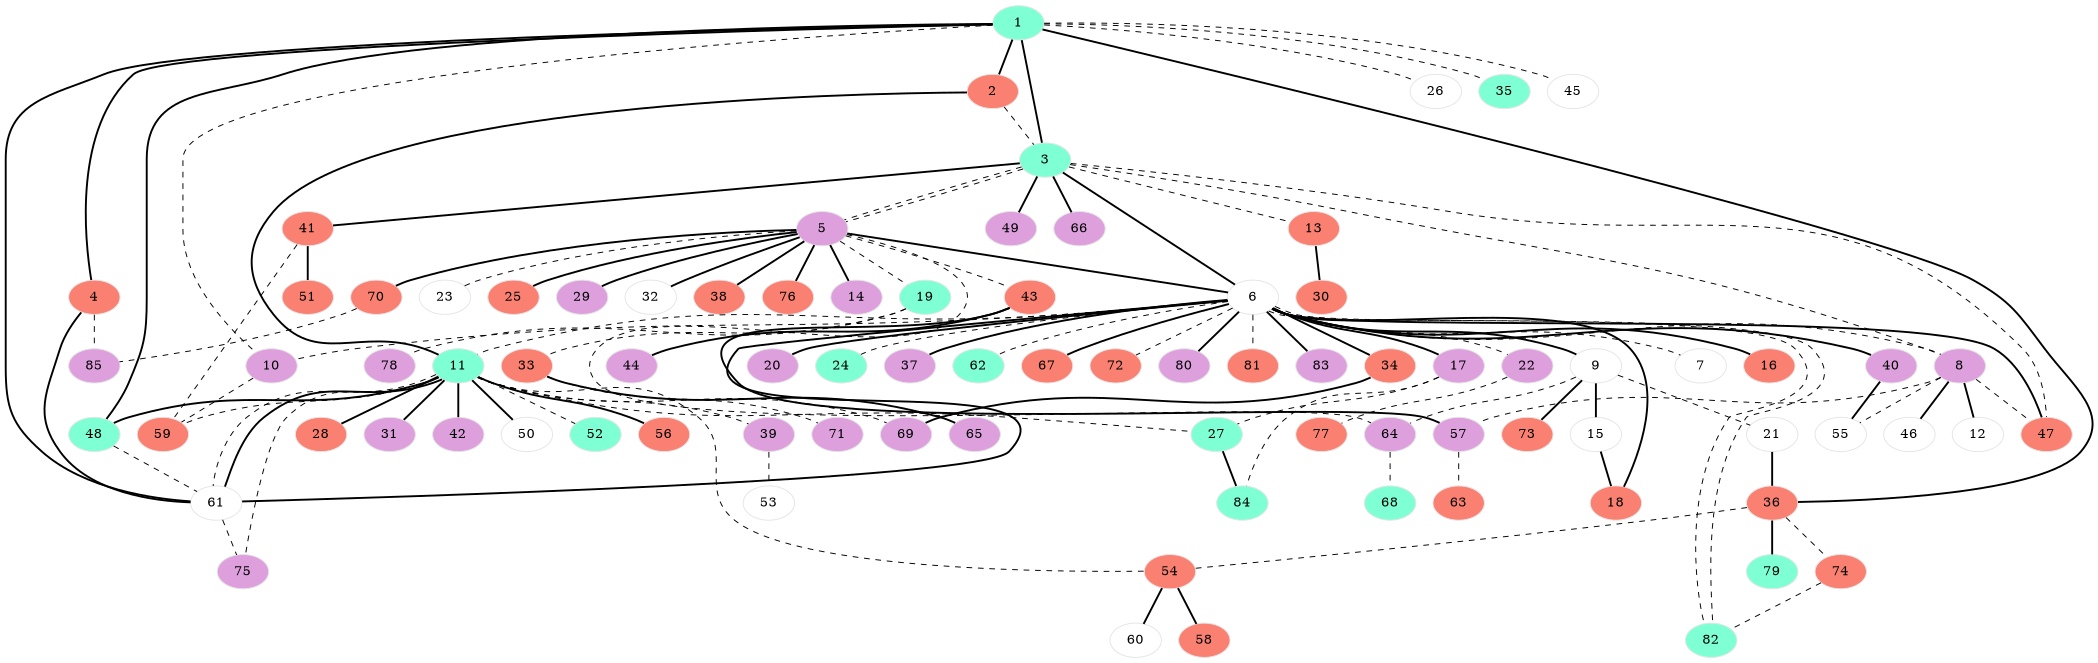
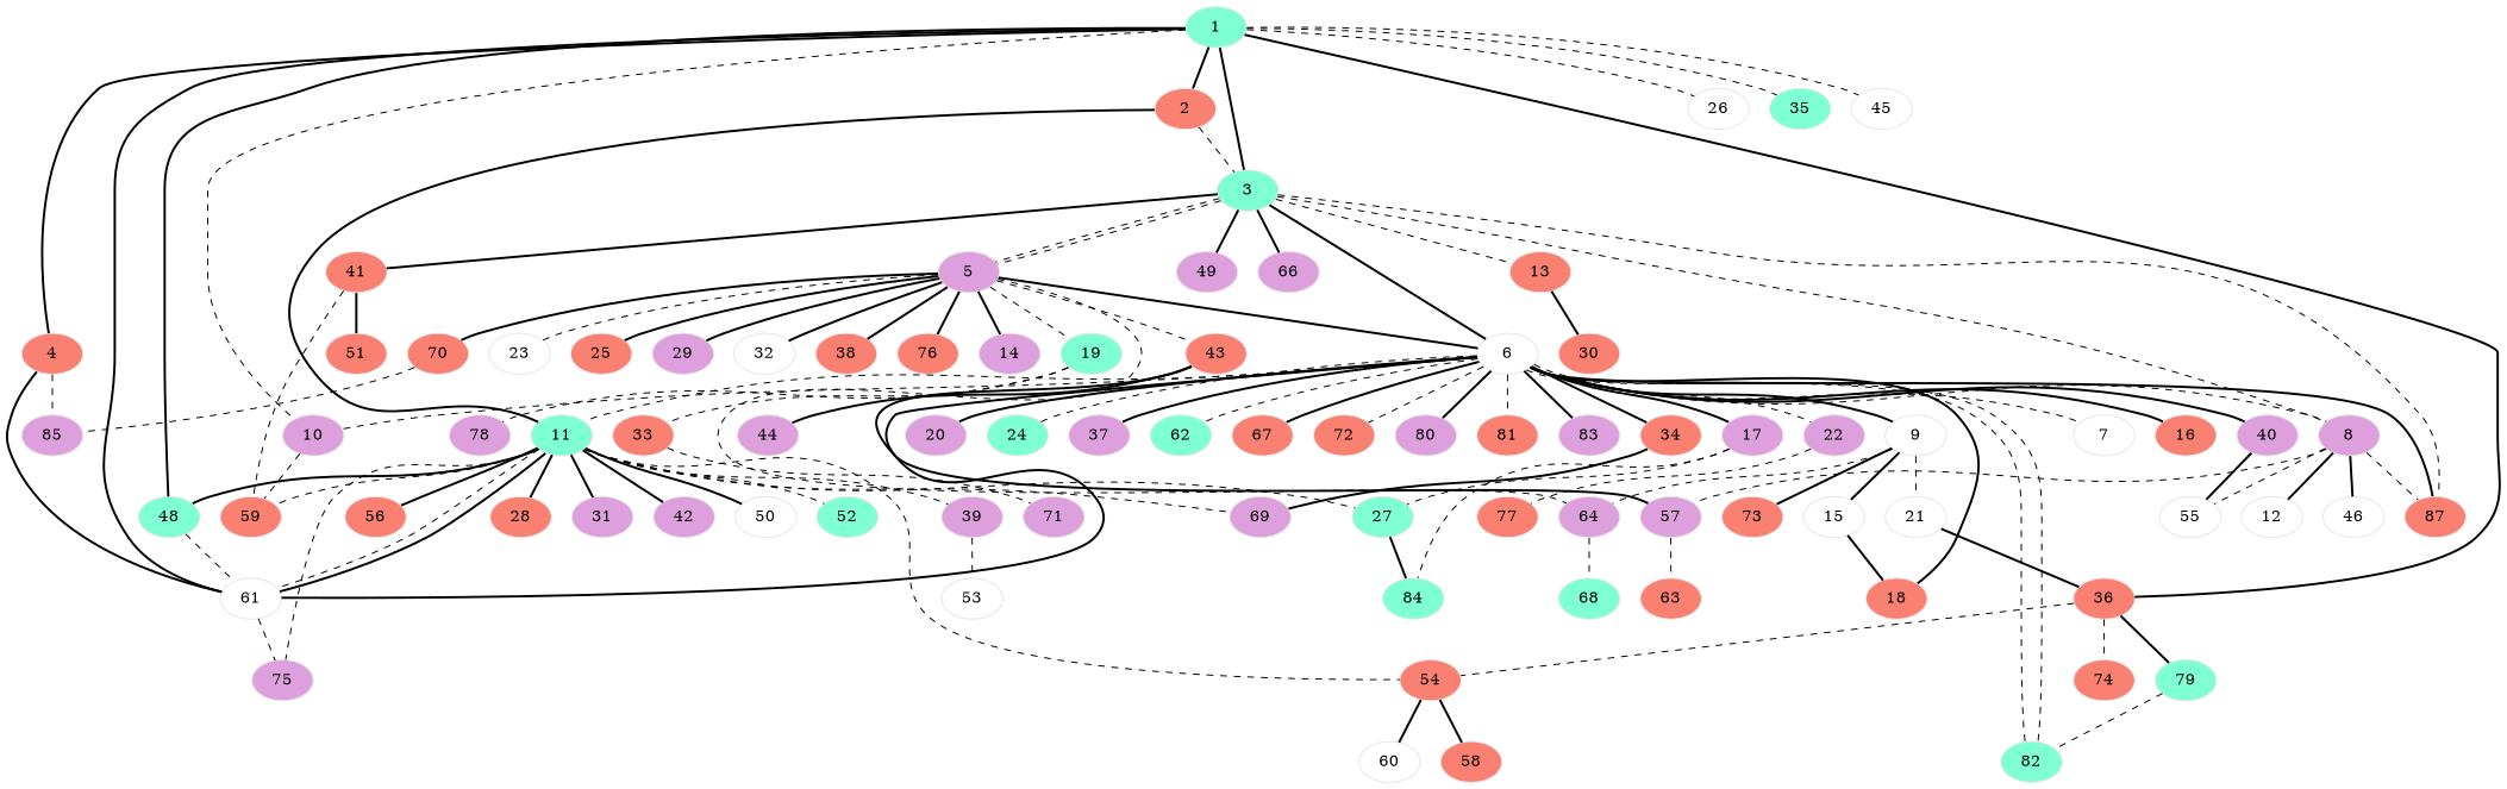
  graph {
    node [color=gray90 fillcolor=salmon style=filled]
    edge [style=bold]
    1 [fillcolor=aquamarine]
    2
    3 [fillcolor=aquamarine]
    4
    10 [fillcolor=plum]
    26 [fillcolor=white]
    35 [fillcolor=aquamarine]
    36
    45 [fillcolor=white]
    48 [fillcolor=aquamarine]
    61 [fillcolor=white]
    11 [fillcolor=aquamarine]
    5 [fillcolor=plum]
    6 [fillcolor=white]
    8 [fillcolor=plum]
    13
    41
-   47
+   47 [label=87]
    49 [fillcolor=plum]
    66 [fillcolor=plum]
    85 [fillcolor=plum]
    59
    54
    74
    79 [fillcolor=aquamarine]
    75 [fillcolor=plum]
    27 [fillcolor=aquamarine]
    28
    31 [fillcolor=plum]
    39 [fillcolor=plum]
    42 [fillcolor=plum]
    50 [fillcolor=white]
    52 [fillcolor=aquamarine]
    56
    69 [fillcolor=plum]
    14 [fillcolor=plum]
    19 [fillcolor=aquamarine]
    23 [fillcolor=white]
    25
    29 [fillcolor=plum]
    32 [fillcolor=white]
    38
    43
    64 [fillcolor=plum]
    70
    76
    7 [fillcolor=white]
    9 [fillcolor=white]
    16
    17 [fillcolor=plum]
    18
    20 [fillcolor=plum]
    22 [fillcolor=plum]
    24 [fillcolor=aquamarine]
    34
    37 [fillcolor=plum]
    40 [fillcolor=plum]
    62 [fillcolor=aquamarine]
    67
    72
    80 [fillcolor=plum]
    81
    82 [fillcolor=aquamarine]
    83 [fillcolor=plum]
    12 [fillcolor=white]
    46 [fillcolor=white]
    55 [fillcolor=white]
    57 [fillcolor=plum]
    30
    51
    33
    78 [fillcolor=plum]
    44 [fillcolor=plum]
    68 [fillcolor=aquamarine]
    15 [fillcolor=white]
    21 [fillcolor=white]
    73
    84 [fillcolor=aquamarine]
    77
    63
    53 [fillcolor=white]
    58
    60 [fillcolor=white]
-   65 [fillcolor=plum]
    71 [fillcolor=plum]
    1 -- 2
    1 -- 3
    1 -- 4
    1 -- 10 [style=dashed]
    1 -- 26 [style=dashed]
    1 -- 35 [style=dashed]
    1 -- 36
    1 -- 45 [style=dashed]
    1 -- 48
    1 -- 61
    2 -- 3 [style=dashed]
    2 -- 11
    3 -- 5 [style=dashed]
    3 -- 5 [style=dashed]
    3 -- 6
    3 -- 8 [style=dashed]
    3 -- 13 [style=dashed]
    3 -- 41
    3 -- 47 [style=dashed]
    3 -- 49
    3 -- 66
    4 -- 61
    4 -- 85 [style=dashed]
    10 -- 59 [style=dashed]
    36 -- 54 [style=dashed]
    36 -- 74 [style=dashed]
    36 -- 79
    48 -- 61 [style=dashed]
    61 -- 75 [style=dashed]
    11 -- 48
    11 -- 61 [style=dashed]
    11 -- 61
    11 -- 59 [style=dashed]
    11 -- 54 [style=dashed]
    11 -- 75 [style=dashed]
    11 -- 27 [style=dashed]
    11 -- 28
    11 -- 31
    11 -- 39 [style=dashed]
    11 -- 42
    11 -- 50
    11 -- 52 [style=dashed]
    11 -- 56
    11 -- 69 [style=dashed]
    5 -- 6
    5 -- 14
    5 -- 19 [style=dashed]
    5 -- 23 [style=dashed]
    5 -- 25
    5 -- 29
    5 -- 32
    5 -- 38
    5 -- 43 [style=dashed]
    5 -- 64 [style=dashed]
    5 -- 70
    5 -- 76
    6 -- 10 [style=dashed]
    6 -- 61
    6 -- 11 [style=dashed]
    6 -- 8 [style=dashed]
    6 -- 47
    6 -- 7 [style=dashed]
    6 -- 9
    6 -- 16
    6 -- 17
    6 -- 18
    6 -- 20
    6 -- 22 [style=dashed]
    6 -- 24 [style=dashed]
    6 -- 34
    6 -- 37
    6 -- 40
    6 -- 62 [style=dashed]
    6 -- 67
    6 -- 72 [style=dashed]
    6 -- 80
    6 -- 81 [style=dashed]
    6 -- 82 [style=dashed]
    6 -- 82 [style=dashed]
    6 -- 83
    8 -- 47 [style=dashed]
    8 -- 12
    8 -- 46
    8 -- 55 [style=dashed]
    8 -- 57 [style=dashed]
    13 -- 30
    41 -- 59 [style=dashed]
    41 -- 51
    54 -- 58
    54 -- 60
-   74 -- 82 [style=dashed]
+   79 -- 82 [style=dashed]
    27 -- 84
    39 -- 53 [style=dashed]
    19 -- 33 [style=dashed]
    19 -- 78 [style=dashed]
    43 -- 57
    43 -- 44
    64 -- 68 [style=dashed]
    70 -- 85 [style=dashed]
    9 -- 64 [style=dashed]
    9 -- 15
    9 -- 21 [style=dashed]
    9 -- 73
    17 -- 27 [style=dashed]
    17 -- 84 [style=dashed]
    22 -- 77 [style=dashed]
    34 -- 69
    40 -- 55
    57 -- 63 [style=dashed]
-   33 -- 65
    33 -- 71 [style=dashed]
    15 -- 18
    21 -- 36
  }
